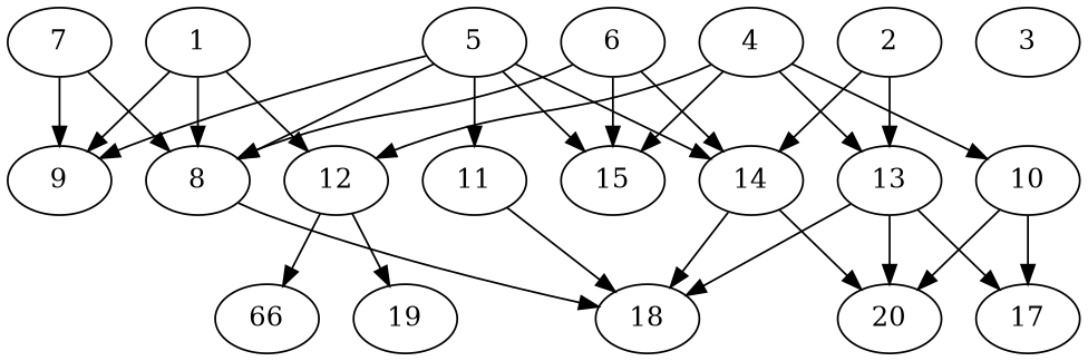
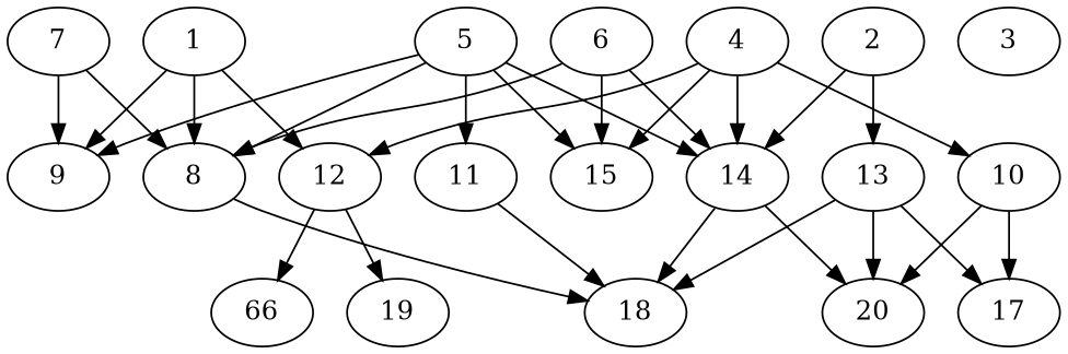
  digraph {
    node [alpha=0.12]
    1 [expect_size=15156224]
    8 [alpha=0.10 expect_size=31141888]
    9 [alpha=0.09 expect_size=46189568]
    12 [alpha=0.03 expect_size=18875392]
    18 [alpha=0.14 expect_size=28789760]
    n6 [alpha=0.17 expect_size=15051776 label=66]
    19 [alpha=0.06 expect_size=5420032]
    2 [alpha=0.02 expect_size=12247040]
    13 [alpha=0.04 expect_size=24552448]
    14 [alpha=0.11 expect_size=20711424]
    17 [alpha=0.19 expect_size=9524224]
    20 [alpha=0.05 expect_size=26321920]
    3 [alpha=0.18 expect_size=26900480]
    4 [expect_size=24169472]
    10 [alpha=0.19 expect_size=28485632]
    15 [alpha=0.02 expect_size=48771072]
    5 [alpha=0.06 expect_size=51676160]
    11 [alpha=0.05 expect_size=37377024]
    6 [alpha=0.18 expect_size=45167616]
    7 [alpha=0.08 expect_size=19164160]
    1 -> 8
    1 -> 9
    1 -> 12
    8 -> 18
    12 -> n6
    12 -> 19
    2 -> 13
    2 -> 14
    13 -> 18
    13 -> 17
    13 -> 20
    14 -> 18
    14 -> 20
    4 -> 12
-   4 -> 13
+   4 -> 14
    4 -> 10
    4 -> 15
    10 -> 17
    10 -> 20
    5 -> 8
    5 -> 9
    5 -> 14
    5 -> 15
    5 -> 11
    11 -> 18
    6 -> 8
    6 -> 14
    6 -> 15
    7 -> 8
    7 -> 9
  }
